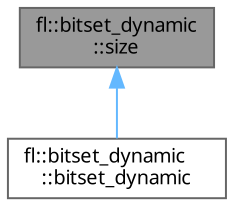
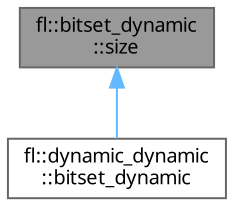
  digraph {
    rankdir=TB
    fontname="Noto Sans"
    node [fontname="Noto Sans" fontsize=10 shape=box style=filled]
    n1 [color=gray40 fillcolor=grey60 fontcolor=black height=0.2 label="fl::bitset_dynamic\l::size" width=0.4]
-   n2 [color=grey40 fillcolor=white height=0.2 label="fl::bitset_dynamic\l::bitset_dynamic" width=0.4]
+   n2 [color=grey40 fillcolor=white height=0.2 label="fl::dynamic_dynamic\l::bitset_dynamic" width=0.4]
    n1 -> n2 [color=steelblue1 dir=back fontname="Noto Sans" fontsize=10 labelfontname=Helvetica labelfontsize=10 style=solid]
  }
